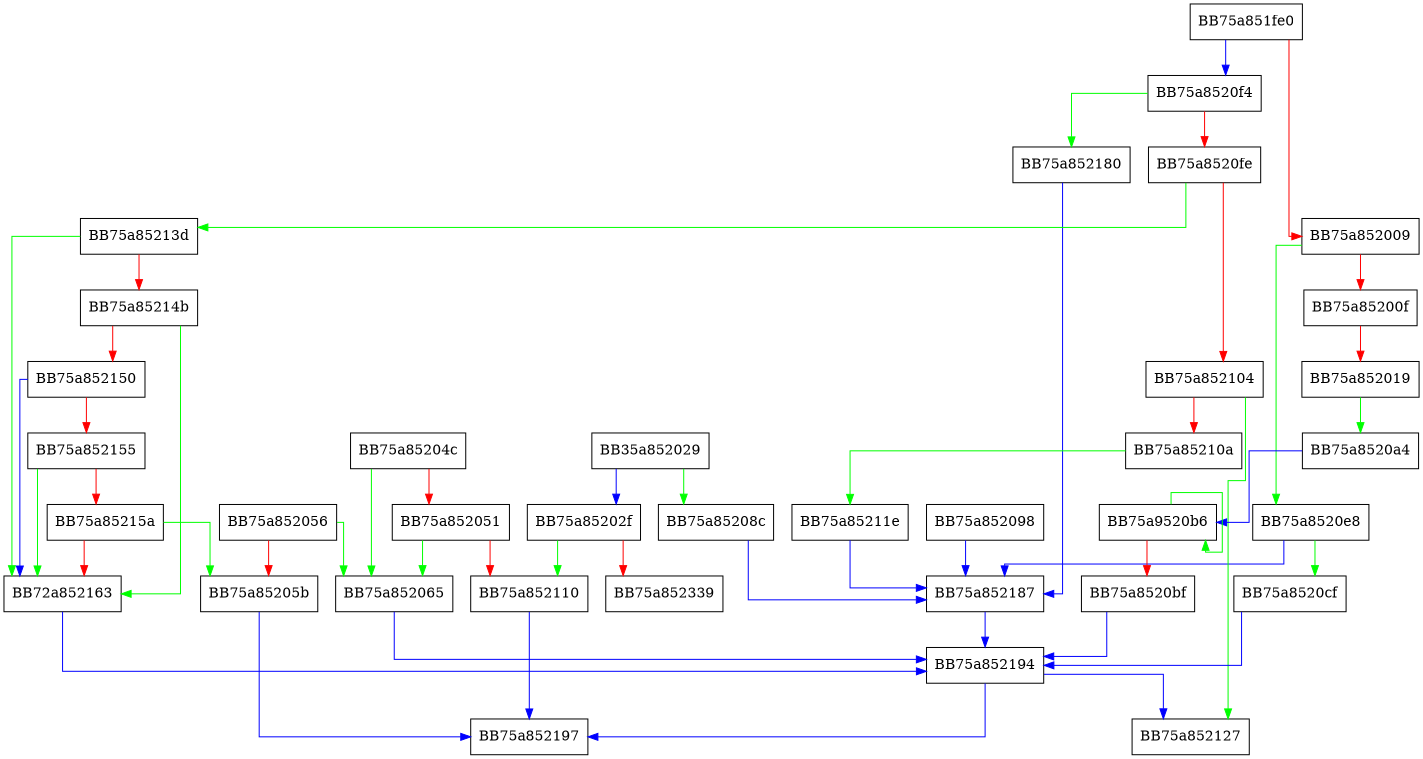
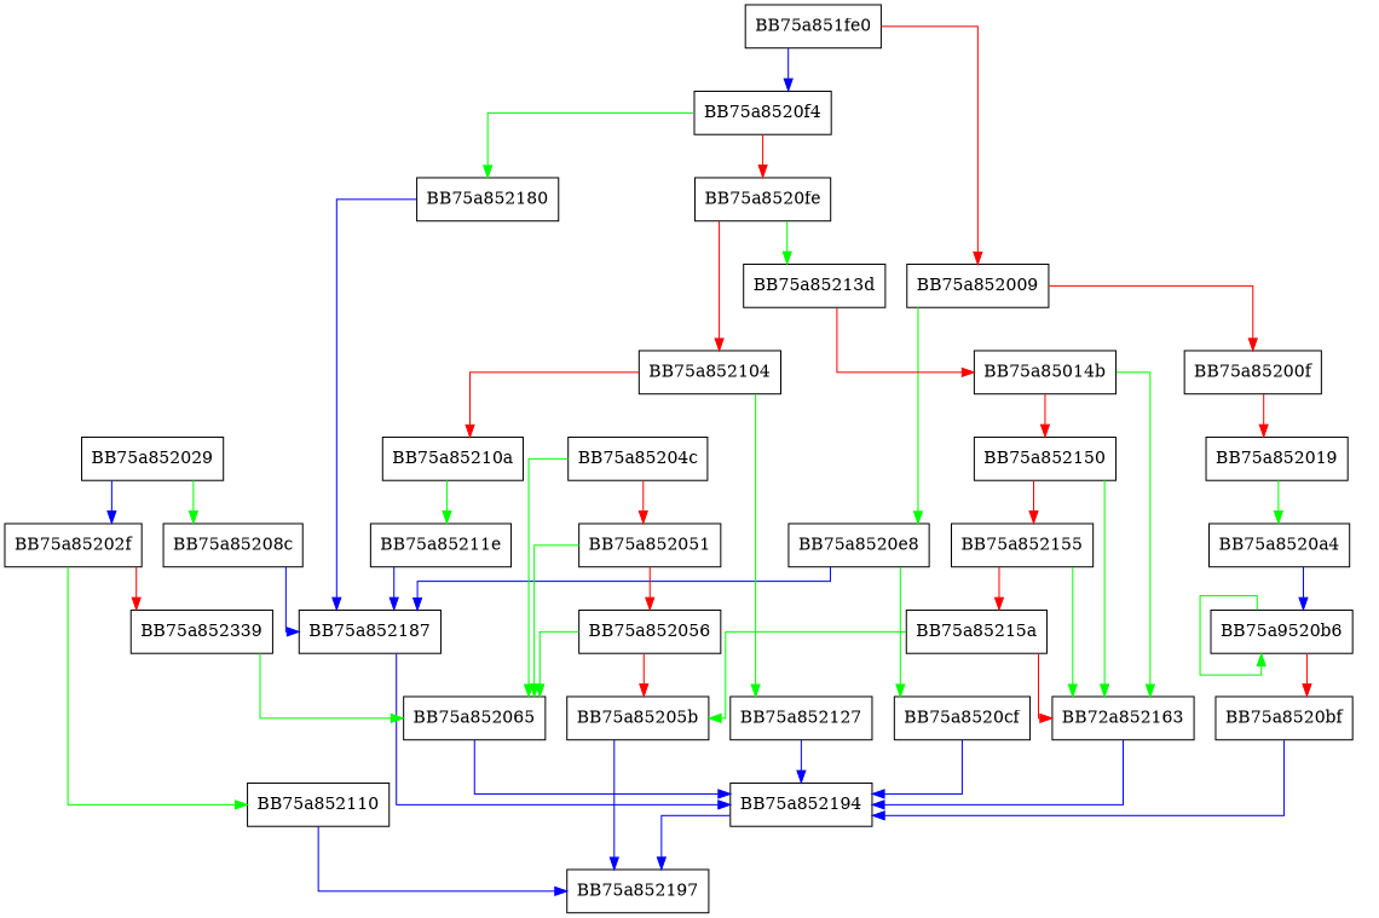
  digraph {
    splines=ortho
    node [shape=box]
    edge [color=green]
    BB75a851fe0
    BB75a8520f4
    BB75a852009
    BB75a852180
    BB75a8520fe
    BB75a8520e8
    BB75a85200f
    BB75a852187
    BB75a85213d
    BB75a852104
    BB75a8520cf
    BB75a852019
    BB75a852194
    BB75a8520a4
    BB75a852197
    n16 [label=BB75a9520b6]
    BB75a8520bf
-   BB75a852098
-   BB75a852029 [label=BB35a852029]
+   BB75a852029
    BB75a85208c
    BB75a85202f
    BB75a852110
    n23 [label=BB75a852339]
    BB75a852065
    BB75a85204c
    BB75a852051
    BB75a852056
    BB75a85205b
    n29 [label=BB72a852163]
-   BB75a85214b
+   BB75a85214b [label=BB75a85014b]
    BB75a852127
    BB75a85210a
    BB75a852150
    BB75a85211e
    BB75a852155
    BB75a85215a
    BB75a851fe0 -> BB75a8520f4 [color=blue]
    BB75a851fe0 -> BB75a852009 [color=red]
    BB75a8520f4 -> BB75a852180
    BB75a8520f4 -> BB75a8520fe [color=red]
    BB75a852009 -> BB75a8520e8
    BB75a852009 -> BB75a85200f [color=red]
    BB75a852180 -> BB75a852187 [color=blue]
    BB75a8520fe -> BB75a85213d
    BB75a8520fe -> BB75a852104 [color=red]
    BB75a8520e8 -> BB75a852187 [color=blue]
    BB75a8520e8 -> BB75a8520cf
    BB75a85200f -> BB75a852019 [color=red]
    BB75a852187 -> BB75a852194 [color=blue]
-   BB75a85213d -> n29
    BB75a85213d -> BB75a85214b [color=red]
    BB75a852104 -> BB75a852127
    BB75a852104 -> BB75a85210a [color=red]
    BB75a8520cf -> BB75a852194 [color=blue]
    BB75a852019 -> BB75a8520a4
    BB75a852194 -> BB75a852197 [color=blue]
    BB75a8520a4 -> n16 [color=blue]
    n16 -> n16
    n16 -> BB75a8520bf [color=red]
    BB75a8520bf -> BB75a852194 [color=blue]
-   BB75a852098 -> BB75a852187 [color=blue]
    BB75a852029 -> BB75a85208c
    BB75a852029 -> BB75a85202f [color=blue]
    BB75a85208c -> BB75a852187 [color=blue]
    BB75a85202f -> BB75a852110
    BB75a85202f -> n23 [color=red]
    BB75a852110 -> BB75a852197 [color=blue]
+   n23 -> BB75a852065
    BB75a852065 -> BB75a852194 [color=blue]
    BB75a85204c -> BB75a852065
    BB75a85204c -> BB75a852051 [color=red]
    BB75a852051 -> BB75a852065
-   BB75a852051 -> BB75a852110 [color=red]
+   BB75a852051 -> BB75a852056 [color=red]
    BB75a852056 -> BB75a852065
    BB75a852056 -> BB75a85205b [color=red]
    BB75a85205b -> BB75a852197 [color=blue]
    n29 -> BB75a852194 [color=blue]
    BB75a85214b -> n29
    BB75a85214b -> BB75a852150 [color=red]
-   BB75a852194 -> BB75a852127 [color=blue]
+   BB75a852127 -> BB75a852194 [color=blue]
    BB75a85210a -> BB75a85211e
-   BB75a852150 -> n29 [color=blue]
+   BB75a852150 -> n29
    BB75a852150 -> BB75a852155 [color=red]
    BB75a85211e -> BB75a852187 [color=blue]
    BB75a852155 -> n29
    BB75a852155 -> BB75a85215a [color=red]
    BB75a85215a -> BB75a85205b
    BB75a85215a -> n29 [color=red]
  }
